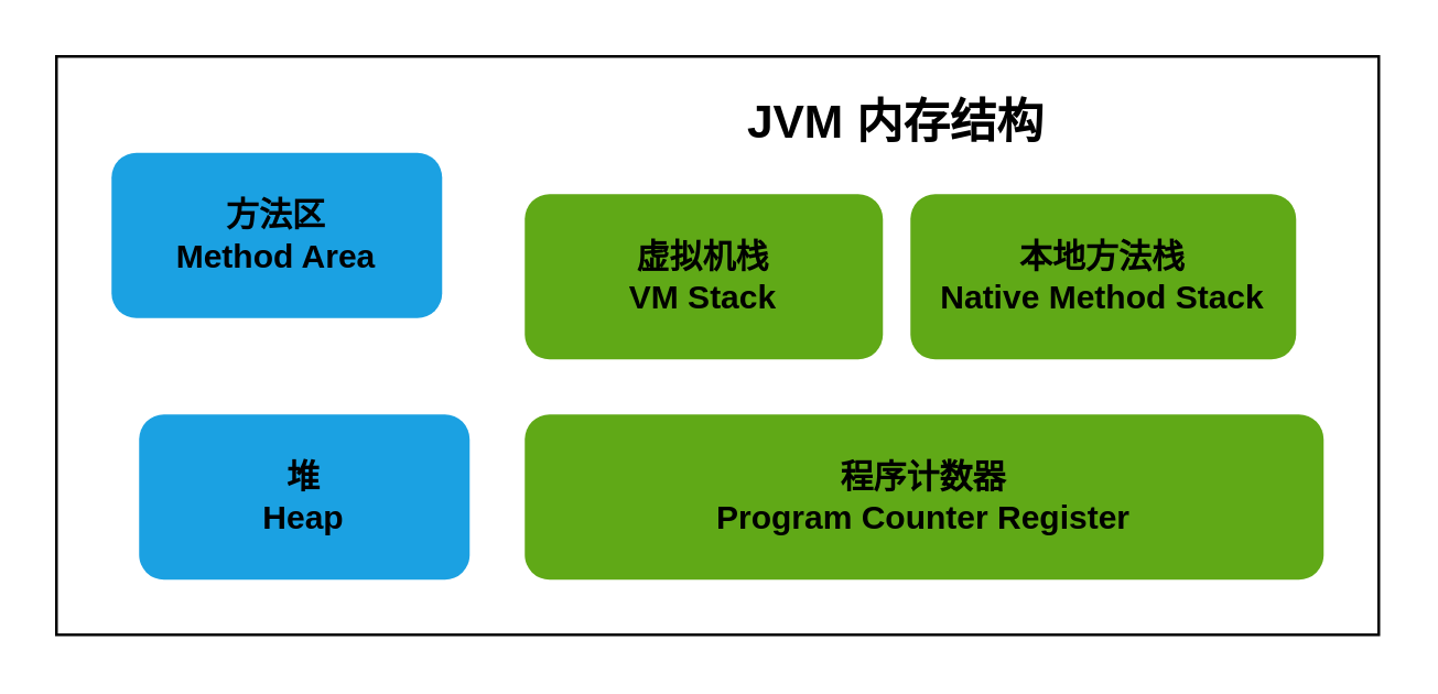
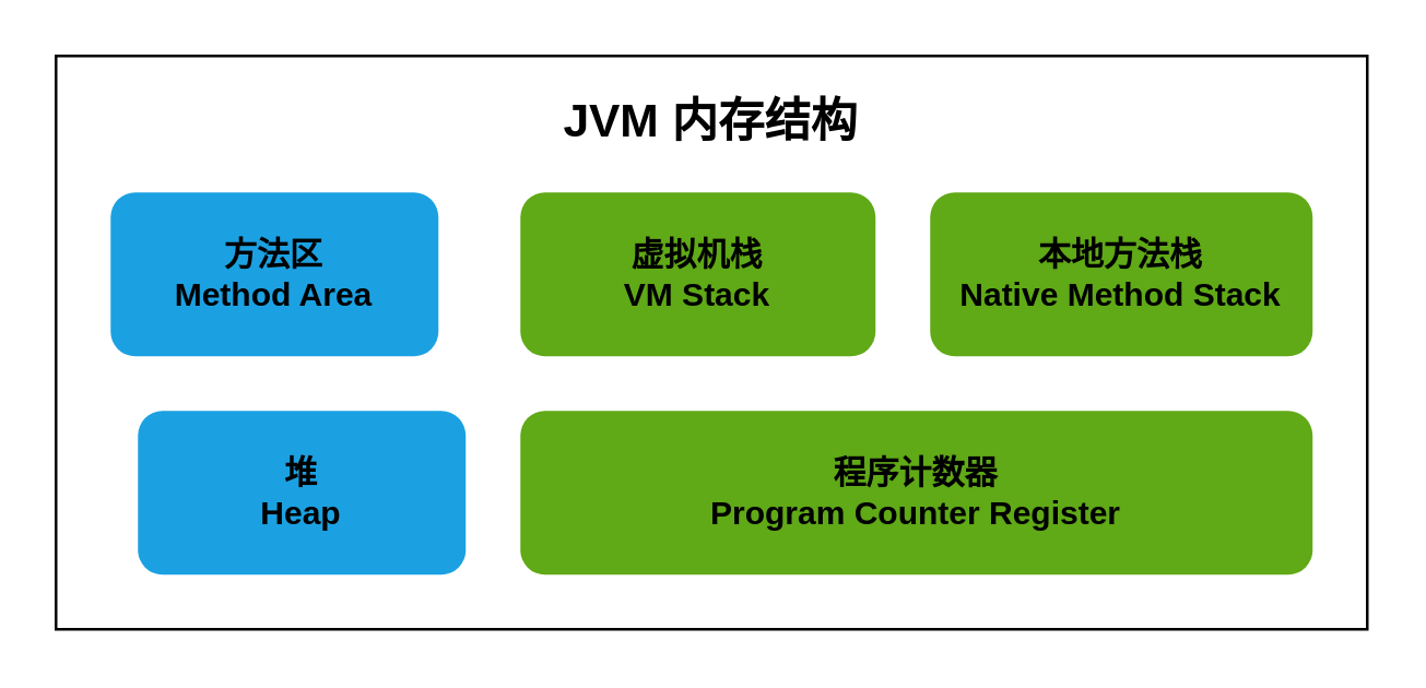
  <mxCell id="0" />
  <mxCell id="1" parent="0" />
  <mxCell id="2" value="" style="rounded=0;whiteSpace=wrap;html=1;fontColor=#000000;" vertex="1" parent="1"><mxGeometry x="20" y="20" width="480" height="210" as="geometry" /></mxCell>
- <mxCell id="3" value="&lt;b&gt;&lt;font color=&quot;#000000&quot;&gt;方法区&lt;br&gt;Method Area&lt;/font&gt;&lt;/b&gt;" style="rounded=1;whiteSpace=wrap;html=1;fillColor=#1ba1e2;fontColor=#ffffff;strokeColor=none;" vertex="1" parent="1"><mxGeometry x="40" y="55" width="120" height="60" as="geometry" /></mxCell>
+ <mxCell id="3" value="&lt;b&gt;&lt;font color=&quot;#000000&quot;&gt;方法区&lt;br&gt;Method Area&lt;/font&gt;&lt;/b&gt;" style="rounded=1;whiteSpace=wrap;html=1;fillColor=#1ba1e2;fontColor=#ffffff;strokeColor=none;" vertex="1" parent="1"><mxGeometry x="40" y="70" width="120" height="60" as="geometry" /></mxCell>
  <mxCell id="4" value="&lt;b&gt;&lt;font color=&quot;#000000&quot;&gt;堆&lt;br&gt;Heap&lt;br&gt;&lt;/font&gt;&lt;/b&gt;" style="rounded=1;whiteSpace=wrap;html=1;fillColor=#1ba1e2;fontColor=#ffffff;strokeColor=none;" vertex="1" parent="1"><mxGeometry x="50" y="150" width="120" height="60" as="geometry" /></mxCell>
  <mxCell id="5" value="&lt;b&gt;&lt;font color=&quot;#000000&quot;&gt;程序计数器&lt;br&gt;Program Counter Register&lt;br&gt;&lt;/font&gt;&lt;/b&gt;" style="rounded=1;whiteSpace=wrap;html=1;fillColor=#60a917;fontColor=#ffffff;strokeColor=none;" vertex="1" parent="1"><mxGeometry x="190" y="150" width="290" height="60" as="geometry" /></mxCell>
  <mxCell id="6" value="&lt;b&gt;&lt;font color=&quot;#000000&quot;&gt;虚拟机栈&lt;br&gt;VM Stack&lt;br&gt;&lt;/font&gt;&lt;/b&gt;" style="rounded=1;whiteSpace=wrap;html=1;fillColor=#60a917;fontColor=#ffffff;strokeColor=none;" vertex="1" parent="1"><mxGeometry x="190" y="70" width="130" height="60" as="geometry" /></mxCell>
- <mxCell id="7" value="&lt;b&gt;&lt;font color=&quot;#000000&quot;&gt;本地方法栈&lt;br&gt;Native Method Stack&lt;br&gt;&lt;/font&gt;&lt;/b&gt;" style="rounded=1;whiteSpace=wrap;html=1;fillColor=#60a917;fontColor=#ffffff;strokeColor=none;" vertex="1" parent="1"><mxGeometry x="330" y="70" width="140" height="60" as="geometry" /></mxCell>
- <mxCell id="8" value="&lt;font style=&quot;font-size: 17px&quot;&gt;&lt;b&gt;JVM 内存结构&lt;/b&gt;&lt;/font&gt;" style="rounded=0;whiteSpace=wrap;html=1;fontColor=#000000;strokeColor=none;fillColor=none;" vertex="1" parent="1"><mxGeometry x="265" y="30" width="120" height="30" as="geometry" /></mxCell>
+ <mxCell id="7" value="&lt;b&gt;&lt;font color=&quot;#000000&quot;&gt;本地方法栈&lt;br&gt;Native Method Stack&lt;br&gt;&lt;/font&gt;&lt;/b&gt;" style="rounded=1;whiteSpace=wrap;html=1;fillColor=#60a917;fontColor=#ffffff;strokeColor=none;" vertex="1" parent="1"><mxGeometry x="340" y="70" width="140" height="60" as="geometry" /></mxCell>
+ <mxCell id="8" value="&lt;font style=&quot;font-size: 17px&quot;&gt;&lt;b&gt;JVM 内存结构&lt;/b&gt;&lt;/font&gt;" style="rounded=0;whiteSpace=wrap;html=1;fontColor=#000000;strokeColor=none;fillColor=none;" vertex="1" parent="1"><mxGeometry x="200" y="30" width="120" height="30" as="geometry" /></mxCell>
